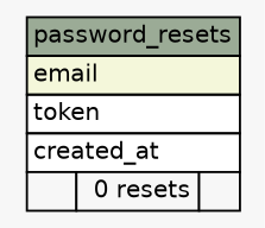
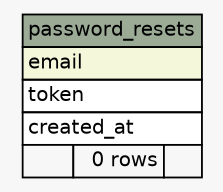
  digraph {
    bgcolor="#f7f7f7"
    fontname=Helvetica
    fontsize=11
    nodesep=0.18
    rankdir=RL
    ranksep=0.46
-   n1 [fontname=Helvetica fontsize=11 label=<     <TABLE BORDER="0" CELLBORDER="1" CELLSPACING="0" BGCOLOR="#ffffff">       <TR><TD COLSPAN="3" BGCOLOR="#9bab96" ALIGN="CENTER">password_resets</TD></TR>       <TR><TD PORT="email" COLSPAN="3" BGCOLOR="#f4f7da" ALIGN="LEFT">email</TD></TR>       <TR><TD PORT="token" COLSPAN="3" ALIGN="LEFT">token</TD></TR>       <TR><TD PORT="created_at" COLSPAN="3" ALIGN="LEFT">created_at</TD></TR>       <TR><TD ALIGN="LEFT" BGCOLOR="#f7f7f7">  </TD><TD ALIGN="RIGHT" BGCOLOR="#f7f7f7">0 resets</TD><TD ALIGN="RIGHT" BGCOLOR="#f7f7f7">  </TD></TR>     </TABLE>> shape=plaintext]
+   n1 [fontname=Helvetica fontsize=11 label=<     <TABLE BORDER="0" CELLBORDER="1" CELLSPACING="0" BGCOLOR="#ffffff">       <TR><TD COLSPAN="3" BGCOLOR="#9bab96" ALIGN="CENTER">password_resets</TD></TR>       <TR><TD PORT="email" COLSPAN="3" BGCOLOR="#f4f7da" ALIGN="LEFT">email</TD></TR>       <TR><TD PORT="token" COLSPAN="3" ALIGN="LEFT">token</TD></TR>       <TR><TD PORT="created_at" COLSPAN="3" ALIGN="LEFT">created_at</TD></TR>       <TR><TD ALIGN="LEFT" BGCOLOR="#f7f7f7">  </TD><TD ALIGN="RIGHT" BGCOLOR="#f7f7f7">0 rows</TD><TD ALIGN="RIGHT" BGCOLOR="#f7f7f7">  </TD></TR>     </TABLE>> shape=plaintext]
  }
